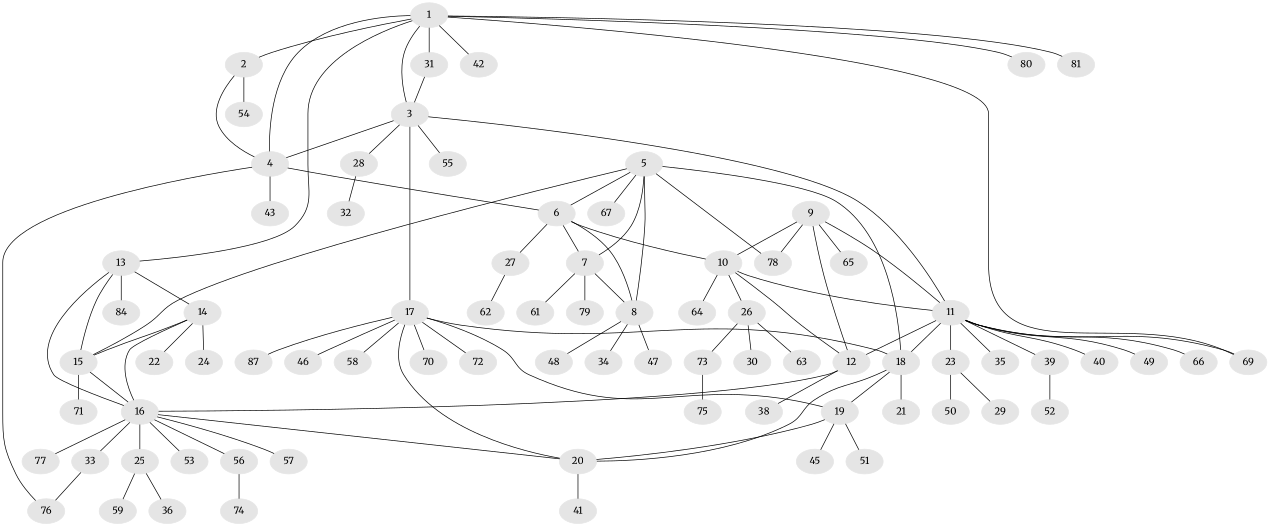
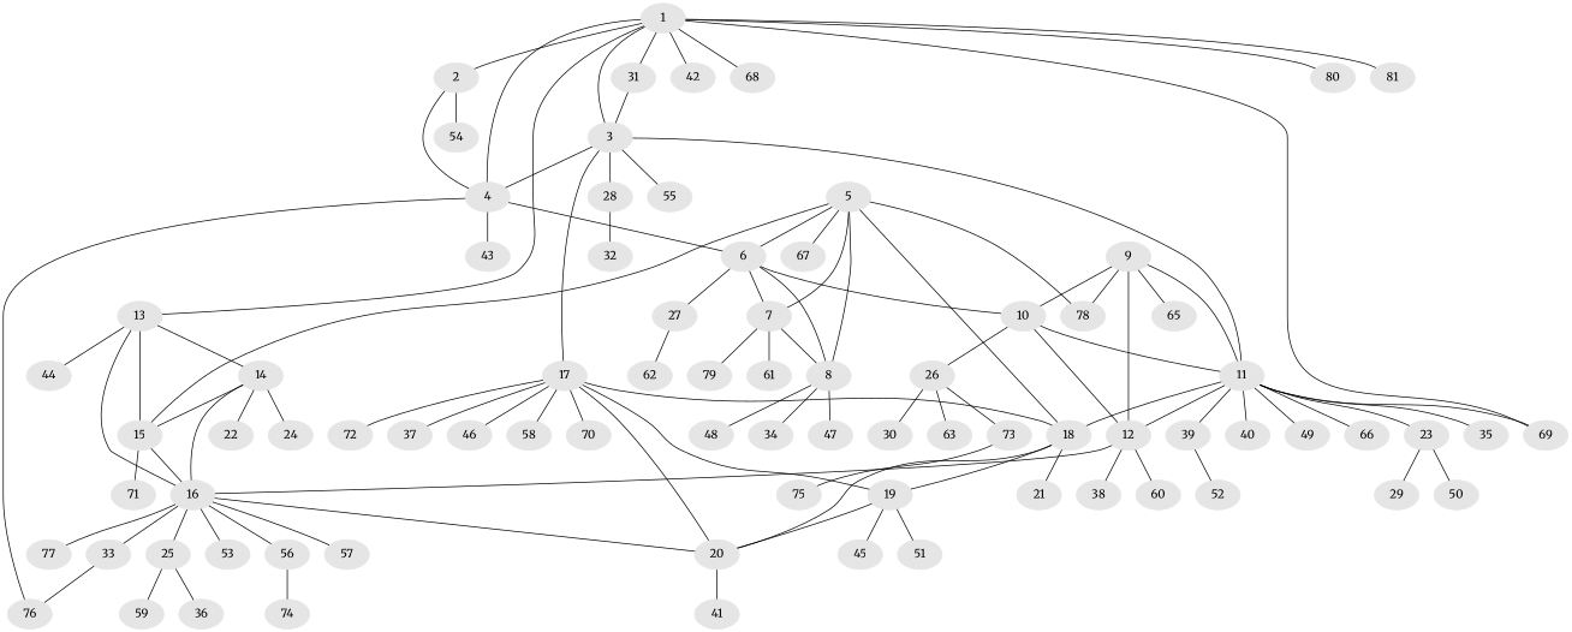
  graph {
    fontname=Merriweather
    node [color=gray90 fontname=Merriweather style=filled]
    edge [fontname=Merriweather]
    1
    2
    3
    4
    13
    31
    42
+   68
    69
    80
    81
    54
    11
    17
    28
    55
    6
    43
    76
    15
    16
    14
-   44 [label=84]
+   44
    18
    12
    23
    35
    39
    40
    49
    66
    20
    19
-   37 [label=87]
+   37
    46
    58
    70
    72
    32
    7
    8
    10
    27
    5
    67
    78
    61
    79
    34
    47
    48
    71
    21
    26
-   64
    62
    9
    65
    38
+   60
    30
    63
    73
    29
    50
    52
    25
    33
    53
    56
    57
    77
    22
    24
    41
    59
    36
    74
    45
    51
    75
    1 -- 2
    1 -- 3
    1 -- 4
    1 -- 13
    1 -- 31
    1 -- 42
+   1 -- 68
    1 -- 69
    1 -- 80
    1 -- 81
    2 -- 4
    2 -- 54
    3 -- 4
    3 -- 11
    3 -- 17
    3 -- 28
    3 -- 55
    4 -- 6
    4 -- 43
    4 -- 76
    13 -- 15
    13 -- 16
    13 -- 14
    13 -- 44
    31 -- 3
    11 -- 69
    11 -- 18
    11 -- 12
    11 -- 23
    11 -- 35
    11 -- 39
    11 -- 40
    11 -- 49
    11 -- 66
    17 -- 18
    17 -- 20
    17 -- 19
    17 -- 37
    17 -- 46
    17 -- 58
    17 -- 70
    17 -- 72
    28 -- 32
    6 -- 7
    6 -- 8
    6 -- 10
    6 -- 27
    15 -- 16
    15 -- 71
    16 -- 20
    16 -- 25
    16 -- 33
    16 -- 53
    16 -- 56
    16 -- 57
    16 -- 77
    14 -- 15
    14 -- 16
    14 -- 22
    14 -- 24
    18 -- 20
    18 -- 19
    18 -- 21
    12 -- 16
    12 -- 38
+   12 -- 60
    23 -- 29
    23 -- 50
    39 -- 52
    20 -- 41
    19 -- 20
    19 -- 45
    19 -- 51
    7 -- 8
    7 -- 61
    7 -- 79
    8 -- 34
    8 -- 47
    8 -- 48
    10 -- 11
    10 -- 12
    10 -- 26
-   10 -- 64
    27 -- 62
    5 -- 6
    5 -- 15
    5 -- 18
    5 -- 7
    5 -- 8
    5 -- 67
    5 -- 78
    26 -- 30
    26 -- 63
    26 -- 73
    9 -- 11
    9 -- 12
    9 -- 10
    9 -- 78
    9 -- 65
    73 -- 75
    25 -- 59
    25 -- 36
    33 -- 76
    56 -- 74
  }
